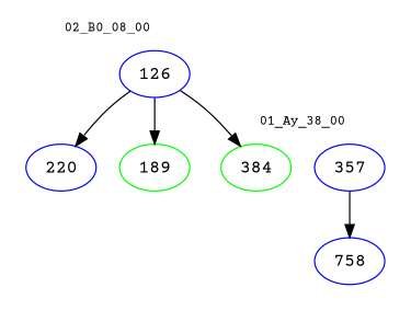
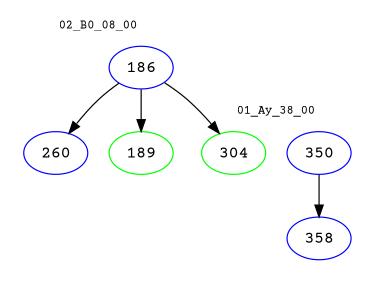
  digraph {
    fontname="Courier Prime"
    node [color=blue fontname="Courier Prime"]
    edge [color=black fontname="Courier Prime"]
-   n1 [label=357]
-   n2 [label=758]
-   n3 [color=green label=384]
-   n4 [label=126]
-   n5 [label=220]
+   n1 [label=350]
+   n2 [label=358]
+   n3 [color=green label=304]
+   n4 [label=186]
+   n5 [label=260]
    n6 [color=green label=189]
    subgraph cluster_1 {
      color=white
      fontsize=10
      label="01_Ay_38_00"
      n1
      n2
      n3
    }
    subgraph cluster_2 {
      color=white
      fontsize=10
      label="02_B0_08_00"
      n4
      n5
      n6
    }
    n1 -> n2
    n4 -> n3
    n4 -> n5
    n4 -> n6
  }
